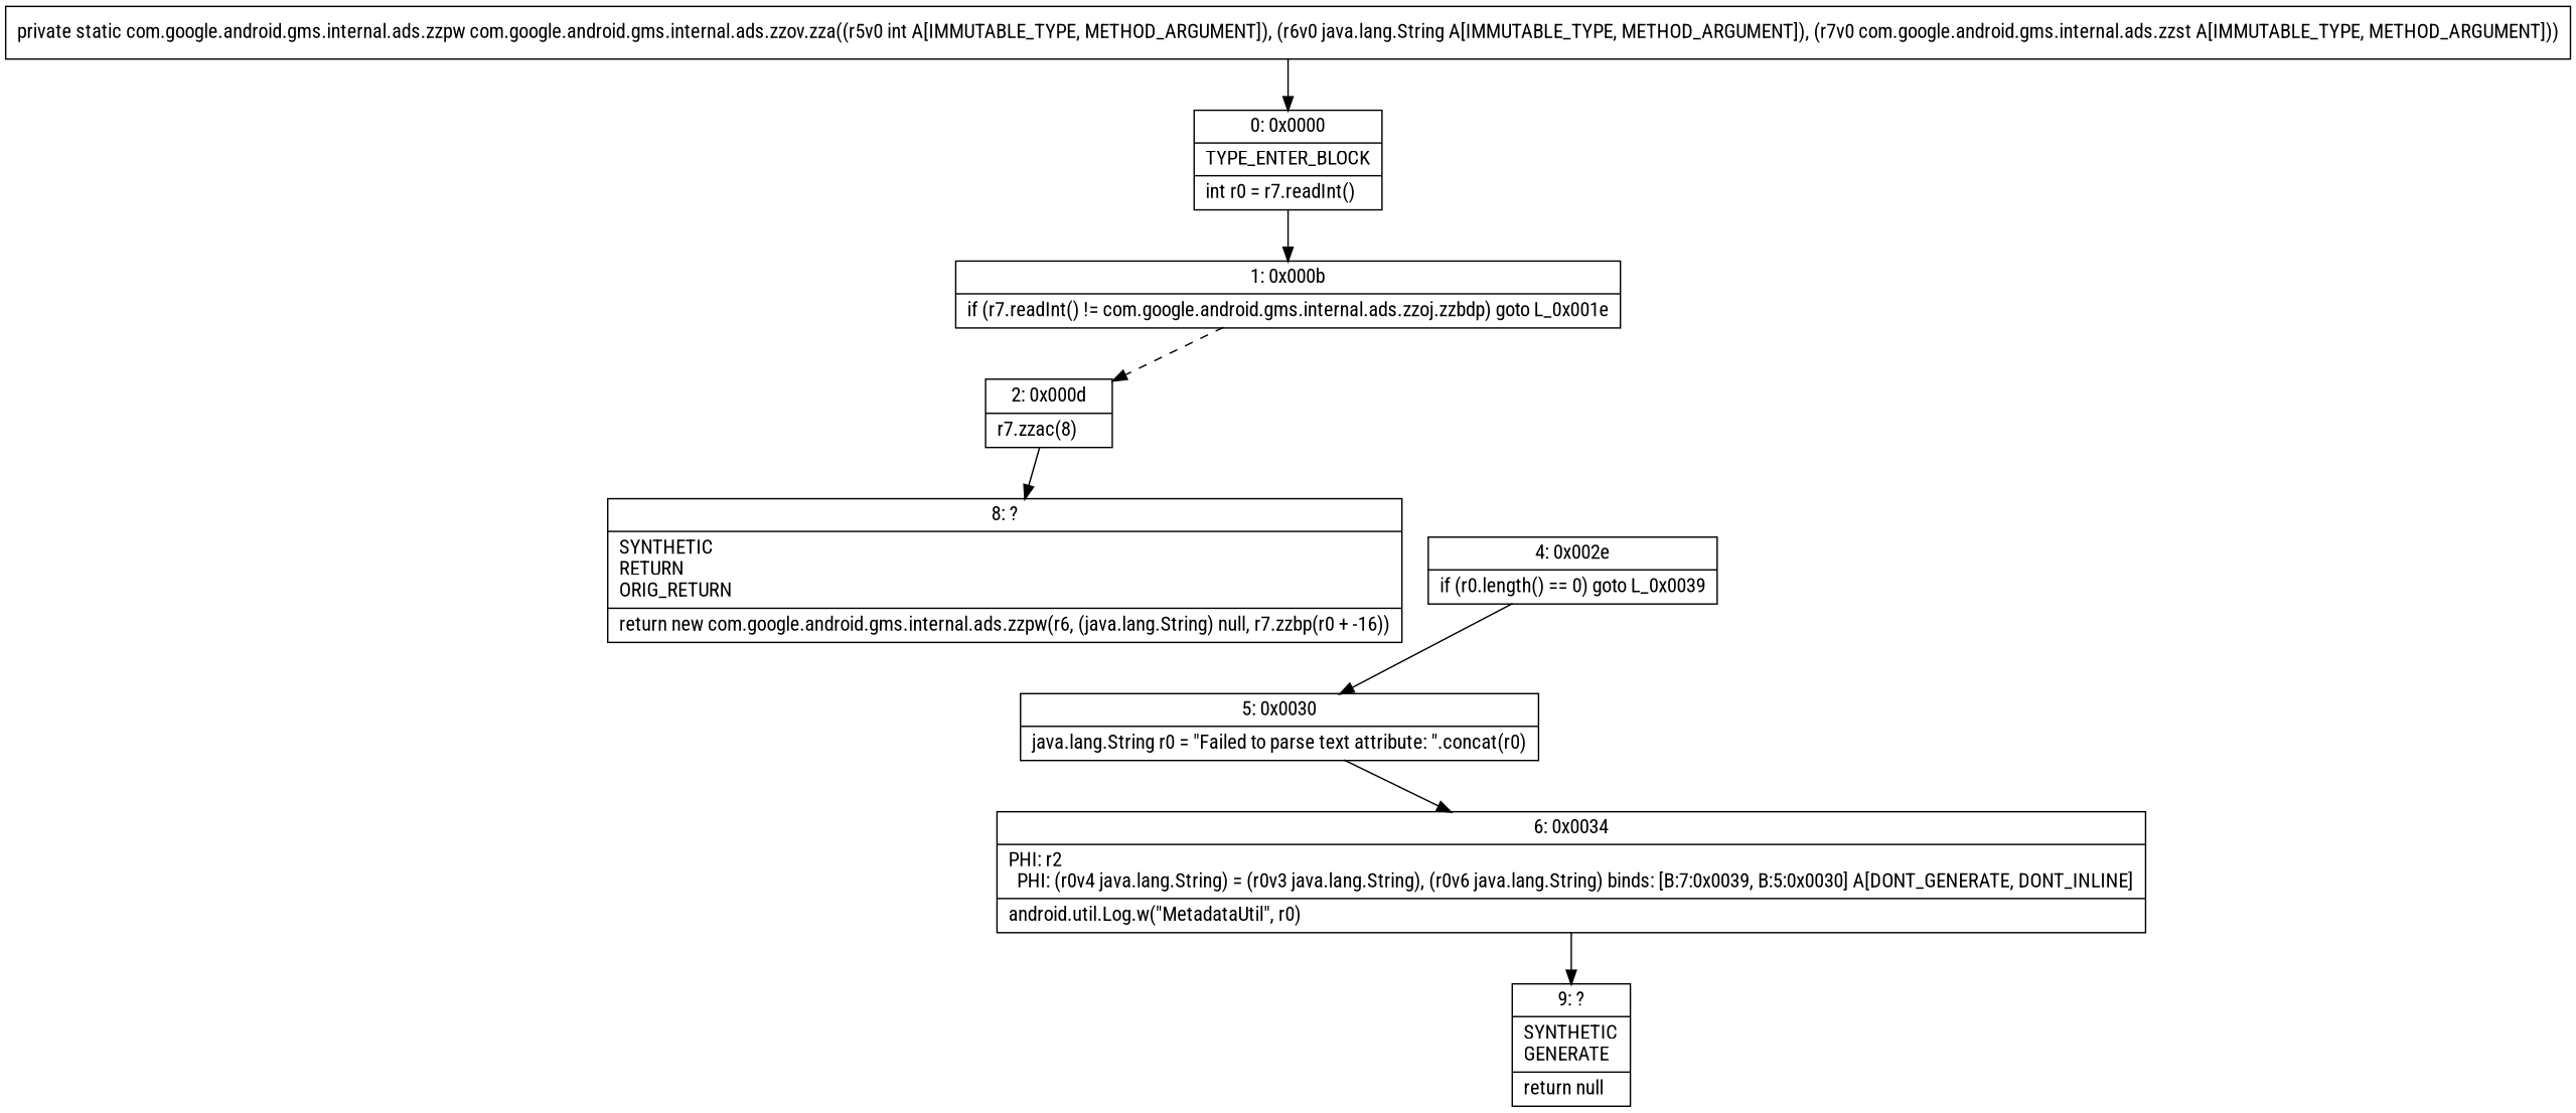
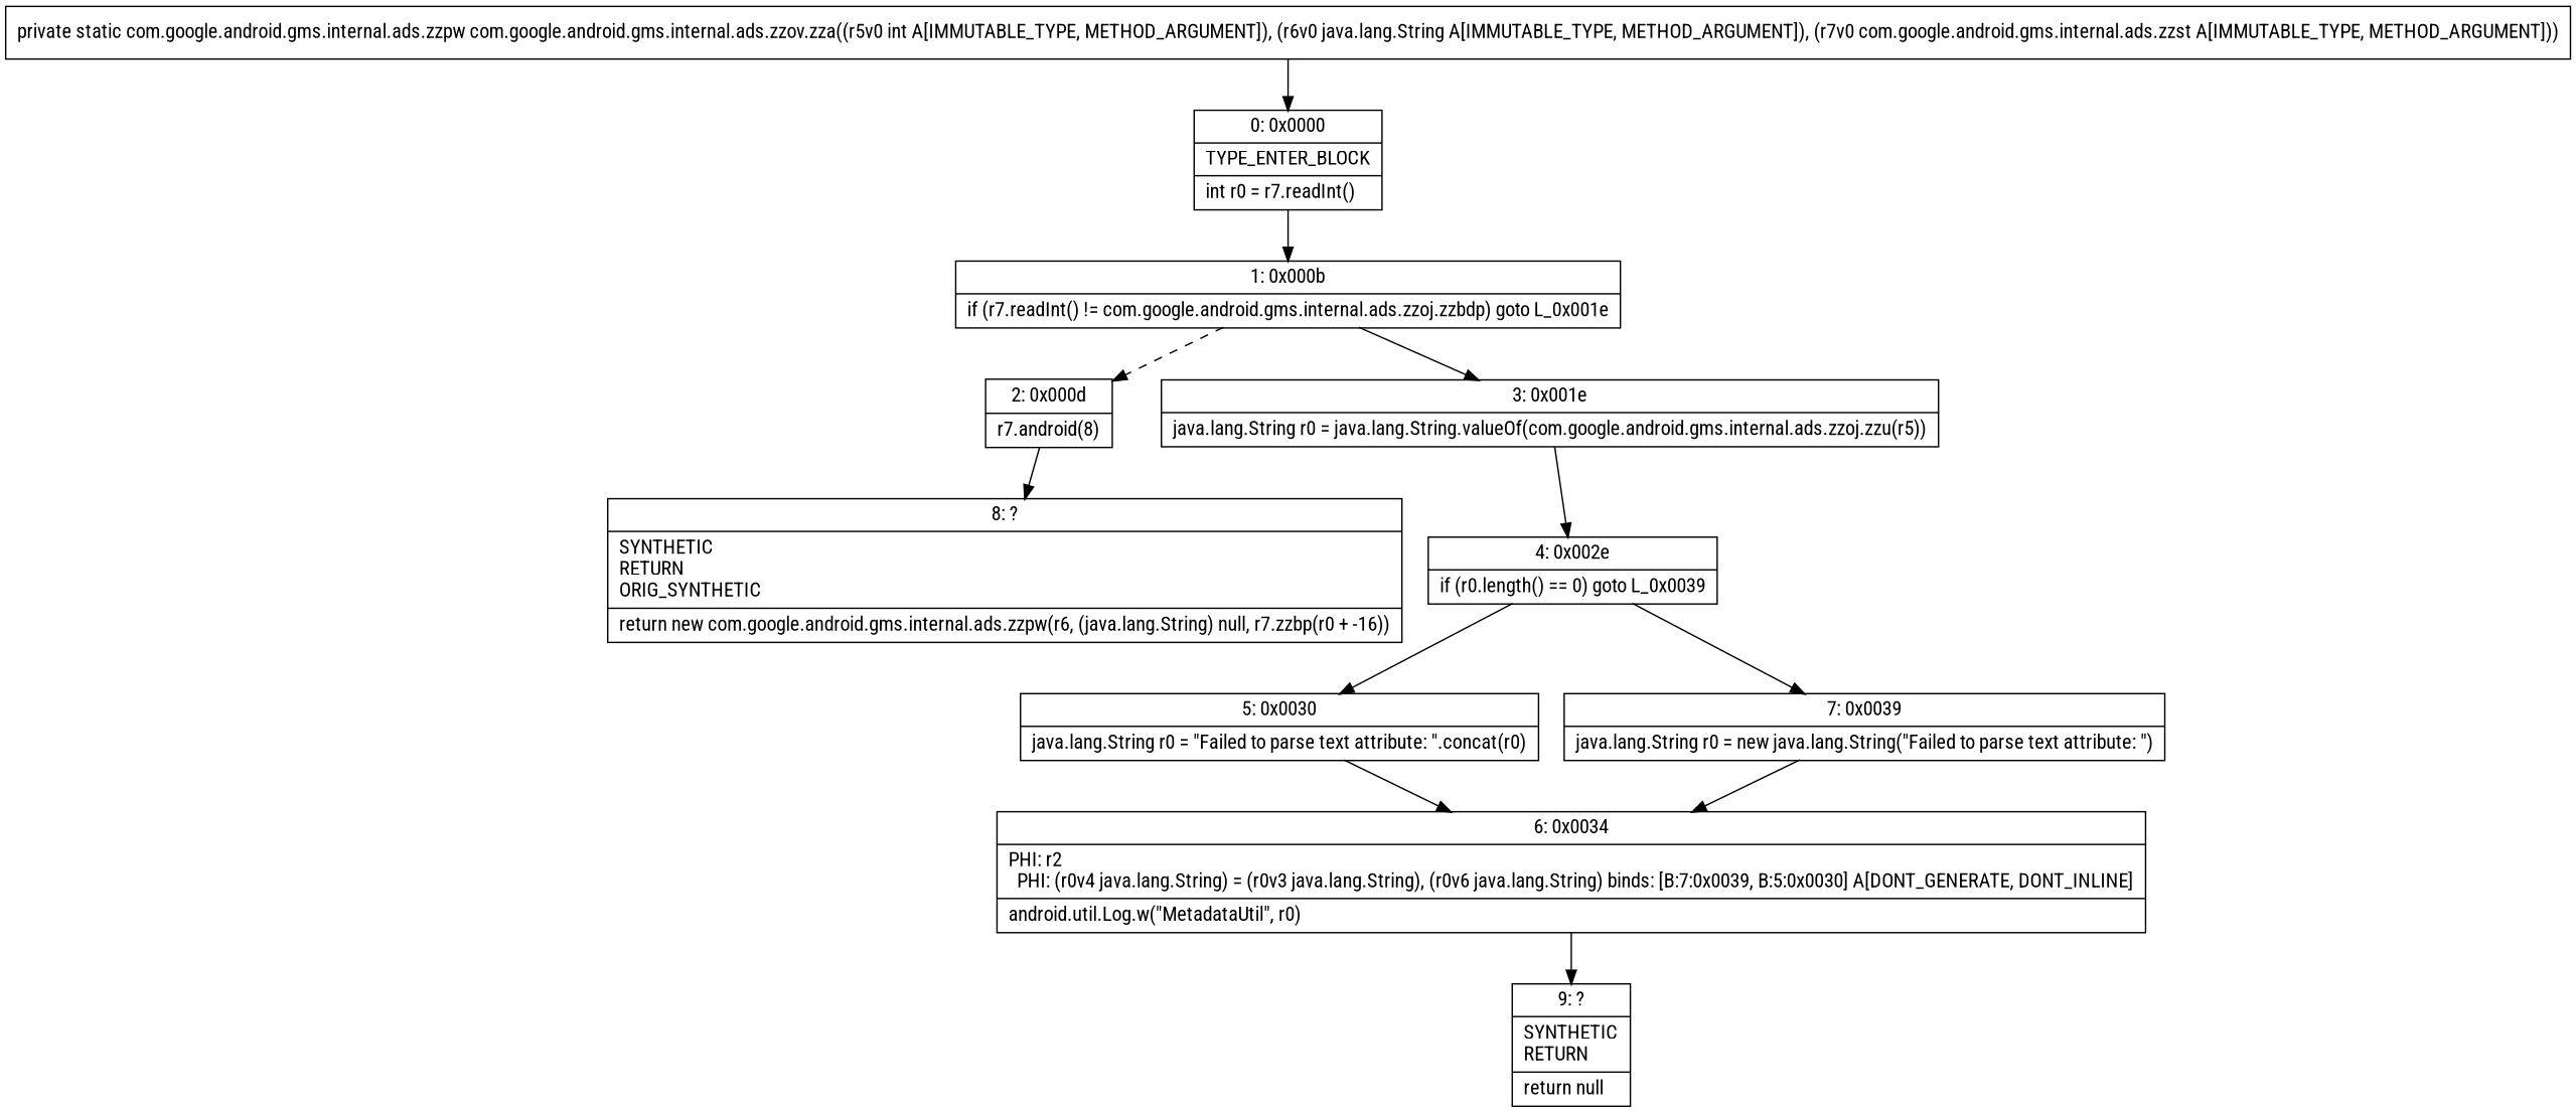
  digraph {
    fontname="Roboto Condensed"
    node [fontname="Roboto Condensed" shape=record]
    edge [fontname="Roboto Condensed"]
    n1 [label="{0\:\ 0x0000|TYPE_ENTER_BLOCK\l|int r0 = r7.readInt()\l}"]
    n2 [label="{1\:\ 0x000b|if (r7.readInt() != com.google.android.gms.internal.ads.zzoj.zzbdp) goto L_0x001e\l}"]
-   n3 [label="{2\:\ 0x000d|r7.zzac(8)\l}"]
-   n5 [label="{8\:\ ?|SYNTHETIC\lRETURN\lORIG_RETURN\l|return new com.google.android.gms.internal.ads.zzpw(r6, (java.lang.String) null, r7.zzbp(r0 + \-16))\l}"]
+   n3 [label="{2\:\ 0x000d|r7.android(8)\l}"]
+   n4 [label="{3\:\ 0x001e|java.lang.String r0 = java.lang.String.valueOf(com.google.android.gms.internal.ads.zzoj.zzu(r5))\l}"]
+   n5 [label="{8\:\ ?|SYNTHETIC\lRETURN\lORIG_SYNTHETIC\l|return new com.google.android.gms.internal.ads.zzpw(r6, (java.lang.String) null, r7.zzbp(r0 + \-16))\l}"]
    n6 [label="{4\:\ 0x002e|if (r0.length() == 0) goto L_0x0039\l}"]
    n7 [label="{5\:\ 0x0030|java.lang.String r0 = \"Failed to parse text attribute: \".concat(r0)\l}"]
+   n8 [label="{7\:\ 0x0039|java.lang.String r0 = new java.lang.String(\"Failed to parse text attribute: \")\l}"]
    n9 [label="{6\:\ 0x0034|PHI: r2 \l  PHI: (r0v4 java.lang.String) = (r0v3 java.lang.String), (r0v6 java.lang.String) binds: [B:7:0x0039, B:5:0x0030] A[DONT_GENERATE, DONT_INLINE]\l|android.util.Log.w(\"MetadataUtil\", r0)\l}"]
-   n10 [label="{9\:\ ?|SYNTHETIC\lGENERATE\l|return null\l}"]
+   n10 [label="{9\:\ ?|SYNTHETIC\lRETURN\l|return null\l}"]
    n11 [label="{private static com.google.android.gms.internal.ads.zzpw com.google.android.gms.internal.ads.zzov.zza((r5v0 int A[IMMUTABLE_TYPE, METHOD_ARGUMENT]), (r6v0 java.lang.String A[IMMUTABLE_TYPE, METHOD_ARGUMENT]), (r7v0 com.google.android.gms.internal.ads.zzst A[IMMUTABLE_TYPE, METHOD_ARGUMENT])) }"]
    n1 -> n2
    n2 -> n3 [style=dashed]
+   n2 -> n4
    n3 -> n5
+   n4 -> n6
    n6 -> n7 [style=solid]
+   n6 -> n8
    n7 -> n9
+   n8 -> n9
    n9 -> n10
    n11 -> n1
  }
